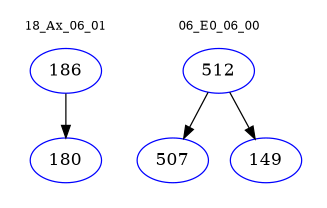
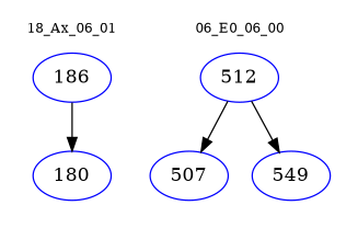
  digraph {
    node [color=blue]
    edge [color=black]
    n1 [label=186]
    n2 [label=180]
    n3 [label=512]
    n4 [label=507]
-   n5 [label=149]
+   n5 [label=549]
    subgraph cluster_1 {
      color=white
      fontsize=10
      label="18_Ax_06_01"
      n1
      n2
    }
    subgraph cluster_2 {
      color=white
      fontsize=10
      label="06_E0_06_00"
      n3
      n4
      n5
    }
    n1 -> n2
    n3 -> n4
    n3 -> n5
  }
